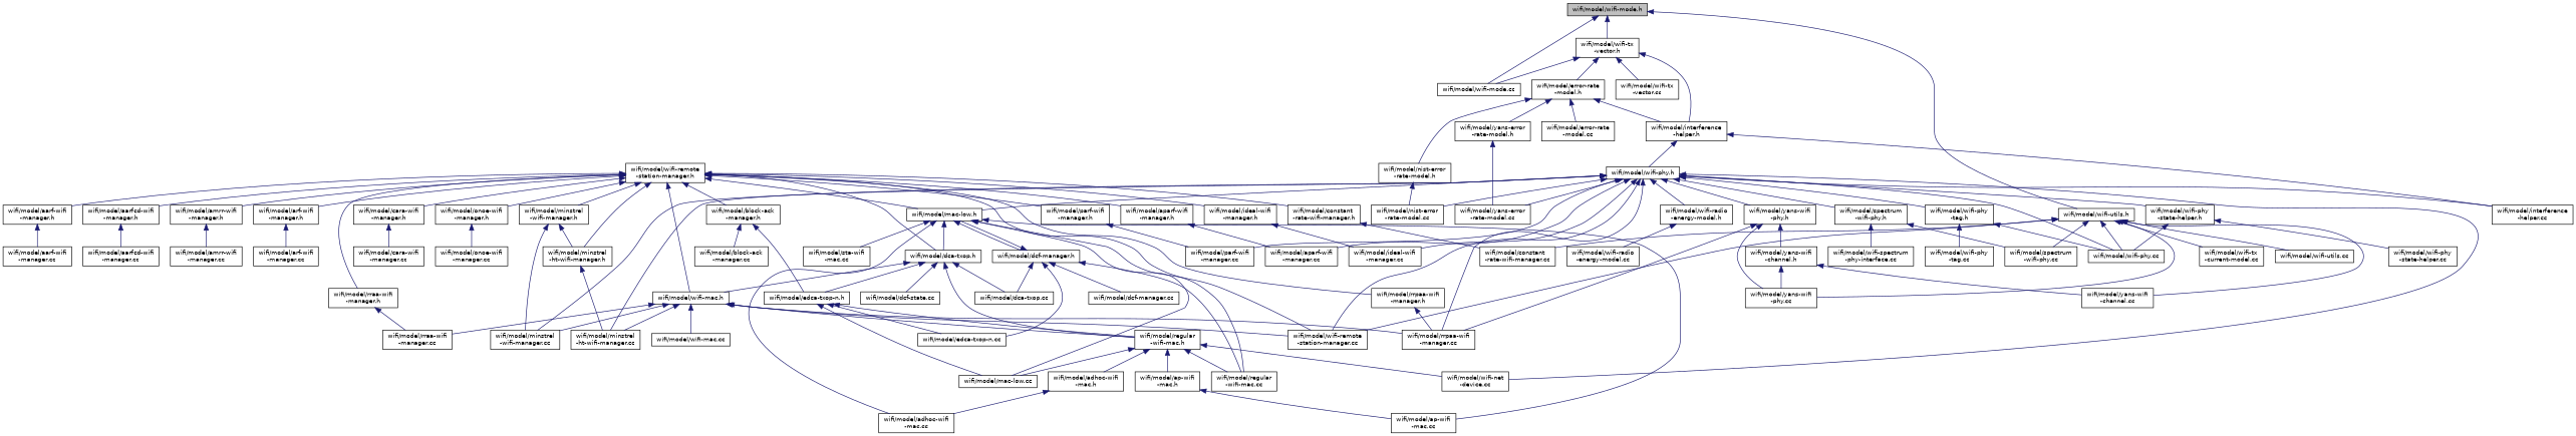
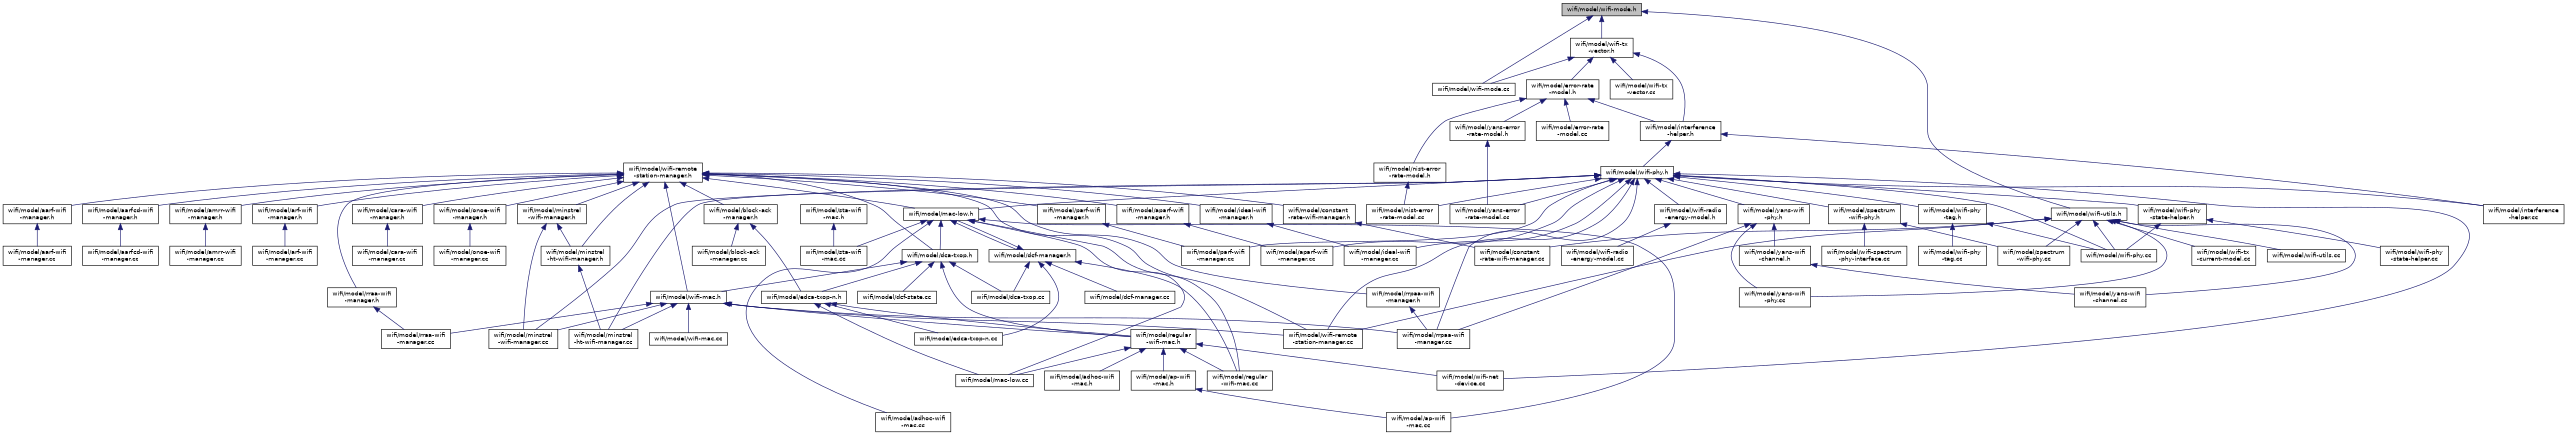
  digraph {
    node [color=black fillcolor=white fontname=Helvetica fontsize=10 shape=record style=filled]
    edge [color=midnightblue dir=back fontname=Helvetica fontsize=10 labelfontname=Helvetica labelfontsize=10 style=solid]
    n1 [fillcolor=grey75 fontcolor=black height=0.2 label="wifi/model/wifi-mode.h" width=0.4]
    n2 [height=0.2 label="wifi/model/wifi-tx\l-vector.h" width=0.4]
    n3 [height=0.2 label="wifi/model/wifi-mode.cc" width=0.4]
    n4 [height=0.2 label="wifi/model/wifi-utils.h" width=0.4]
    n5 [height=0.2 label="wifi/model/interference\l-helper.h" width=0.4]
    n6 [height=0.2 label="wifi/model/error-rate\l-model.h" width=0.4]
    n7 [height=0.2 label="wifi/model/wifi-tx\l-vector.cc" width=0.4]
    n8 [height=0.2 label="wifi/model/wifi-remote\l-station-manager.cc" width=0.4]
    n9 [height=0.2 label="wifi/model/constant\l-rate-wifi-manager.cc" width=0.4]
    n10 [height=0.2 label="wifi/model/wifi-phy.cc" width=0.4]
    n11 [height=0.2 label="wifi/model/yans-wifi\l-phy.cc" width=0.4]
    n12 [height=0.2 label="wifi/model/yans-wifi\l-channel.cc" width=0.4]
    n13 [height=0.2 label="wifi/model/spectrum\l-wifi-phy.cc" width=0.4]
    n14 [height=0.2 label="wifi/model/wifi-tx\l-current-model.cc" width=0.4]
    n15 [height=0.2 label="wifi/model/wifi-utils.cc" width=0.4]
    n16 [height=0.2 label="wifi/model/wifi-remote\l-station-manager.h" width=0.4]
    n17 [height=0.2 label="wifi/model/aarf-wifi\l-manager.h" width=0.4]
    n18 [height=0.2 label="wifi/model/aarfcd-wifi\l-manager.h" width=0.4]
    n19 [height=0.2 label="wifi/model/wifi-mac.h" width=0.4]
    n20 [height=0.2 label="wifi/model/mac-low.h" width=0.4]
    n21 [height=0.2 label="wifi/model/dca-txop.h" width=0.4]
    n22 [height=0.2 label="wifi/model/block-ack\l-manager.h" width=0.4]
    n23 [height=0.2 label="wifi/model/amrr-wifi\l-manager.h" width=0.4]
    n24 [height=0.2 label="wifi/model/aparf-wifi\l-manager.h" width=0.4]
    n25 [height=0.2 label="wifi/model/arf-wifi\l-manager.h" width=0.4]
    n26 [height=0.2 label="wifi/model/cara-wifi\l-manager.h" width=0.4]
    n27 [height=0.2 label="wifi/model/constant\l-rate-wifi-manager.h" width=0.4]
    n28 [height=0.2 label="wifi/model/ideal-wifi\l-manager.h" width=0.4]
    n29 [height=0.2 label="wifi/model/minstrel\l-ht-wifi-manager.h" width=0.4]
    n30 [height=0.2 label="wifi/model/minstrel\l-wifi-manager.h" width=0.4]
    n31 [height=0.2 label="wifi/model/onoe-wifi\l-manager.h" width=0.4]
    n32 [height=0.2 label="wifi/model/parf-wifi\l-manager.h" width=0.4]
    n33 [height=0.2 label="wifi/model/rraa-wifi\l-manager.h" width=0.4]
    n34 [height=0.2 label="wifi/model/rrpaa-wifi\l-manager.h" width=0.4]
    n35 [height=0.2 label="wifi/model/wifi-phy.h" width=0.4]
    n36 [height=0.2 label="wifi/model/interference\l-helper.cc" width=0.4]
    n37 [height=0.2 label="wifi/model/error-rate\l-model.cc" width=0.4]
    n38 [height=0.2 label="wifi/model/nist-error\l-rate-model.h" width=0.4]
    n39 [height=0.2 label="wifi/model/yans-error\l-rate-model.h" width=0.4]
    n40 [height=0.2 label="wifi/model/aarf-wifi\l-manager.cc" width=0.4]
    n41 [height=0.2 label="wifi/model/aarfcd-wifi\l-manager.cc" width=0.4]
    n42 [height=0.2 label="wifi/model/regular\l-wifi-mac.h" width=0.4]
    n43 [height=0.2 label="wifi/model/minstrel\l-ht-wifi-manager.cc" width=0.4]
    n44 [height=0.2 label="wifi/model/minstrel\l-wifi-manager.cc" width=0.4]
    n45 [height=0.2 label="wifi/model/rraa-wifi\l-manager.cc" width=0.4]
    n46 [height=0.2 label="wifi/model/rrpaa-wifi\l-manager.cc" width=0.4]
    n47 [height=0.2 label="wifi/model/wifi-mac.cc" width=0.4]
    n48 [height=0.2 label="wifi/model/regular\l-wifi-mac.cc" width=0.4]
    n49 [height=0.2 label="wifi/model/adhoc-wifi\l-mac.cc" width=0.4]
    n50 [height=0.2 label="wifi/model/ap-wifi\l-mac.cc" width=0.4]
    n51 [height=0.2 label="wifi/model/sta-wifi\l-mac.cc" width=0.4]
    n52 [height=0.2 label="wifi/model/mac-low.cc" width=0.4]
    n53 [height=0.2 label="wifi/model/dcf-manager.h" width=0.4]
    n54 [height=0.2 label="wifi/model/edca-txop-n.h" width=0.4]
    n55 [height=0.2 label="wifi/model/dca-txop.cc" width=0.4]
    n56 [height=0.2 label="wifi/model/dcf-state.cc" width=0.4]
    n57 [height=0.2 label="wifi/model/block-ack\l-manager.cc" width=0.4]
    n58 [height=0.2 label="wifi/model/amrr-wifi\l-manager.cc" width=0.4]
    n59 [height=0.2 label="wifi/model/aparf-wifi\l-manager.cc" width=0.4]
    n60 [height=0.2 label="wifi/model/arf-wifi\l-manager.cc" width=0.4]
    n61 [height=0.2 label="wifi/model/cara-wifi\l-manager.cc" width=0.4]
    n62 [height=0.2 label="wifi/model/ideal-wifi\l-manager.cc" width=0.4]
    n63 [height=0.2 label="wifi/model/onoe-wifi\l-manager.cc" width=0.4]
    n64 [height=0.2 label="wifi/model/parf-wifi\l-manager.cc" width=0.4]
    n65 [height=0.2 label="wifi/model/adhoc-wifi\l-mac.h" width=0.4]
    n66 [height=0.2 label="wifi/model/ap-wifi\l-mac.h" width=0.4]
    n67 [height=0.2 label="wifi/model/wifi-net\l-device.cc" width=0.4]
+   n68 [height=0.2 label="wifi/model/sta-wifi\l-mac.h" width=0.4]
    n69 [height=0.2 label="wifi/model/edca-txop-n.cc" width=0.4]
    n70 [height=0.2 label="wifi/model/dcf-manager.cc" width=0.4]
    n71 [height=0.2 label="wifi/model/nist-error\l-rate-model.cc" width=0.4]
    n72 [height=0.2 label="wifi/model/yans-wifi\l-phy.h" width=0.4]
    n73 [height=0.2 label="wifi/model/spectrum\l-wifi-phy.h" width=0.4]
    n74 [height=0.2 label="wifi/model/wifi-phy\l-state-helper.h" width=0.4]
    n75 [height=0.2 label="wifi/model/wifi-phy\l-tag.h" width=0.4]
    n76 [height=0.2 label="wifi/model/wifi-radio\l-energy-model.h" width=0.4]
    n77 [height=0.2 label="wifi/model/yans-error\l-rate-model.cc" width=0.4]
    n78 [height=0.2 label="wifi/model/yans-wifi\l-channel.h" width=0.4]
    n79 [height=0.2 label="wifi/model/wifi-spectrum\l-phy-interface.cc" width=0.4]
    n80 [height=0.2 label="wifi/model/wifi-phy\l-state-helper.cc" width=0.4]
    n81 [height=0.2 label="wifi/model/wifi-phy\l-tag.cc" width=0.4]
    n82 [height=0.2 label="wifi/model/wifi-radio\l-energy-model.cc" width=0.4]
    n1 -> n2
    n1 -> n3
    n1 -> n4
    n2 -> n3
    n2 -> n5
    n2 -> n6
    n2 -> n7
    n4 -> n8
    n4 -> n9
    n4 -> n10
    n4 -> n11
    n4 -> n12
    n4 -> n13
    n4 -> n14
    n4 -> n15
    n5 -> n35
    n5 -> n36
    n6 -> n5
    n6 -> n37
    n6 -> n38
    n6 -> n39
    n16 -> n8
    n16 -> n17
    n16 -> n18
    n16 -> n19
    n16 -> n20
    n16 -> n21
    n16 -> n22
    n16 -> n23
    n16 -> n24
    n16 -> n25
    n16 -> n26
    n16 -> n27
    n16 -> n28
    n16 -> n29
    n16 -> n30
    n16 -> n31
    n16 -> n32
    n16 -> n33
    n16 -> n34
    n17 -> n40
    n18 -> n41
    n19 -> n8
    n19 -> n42
    n19 -> n43
    n19 -> n44
    n19 -> n45
    n19 -> n46
    n19 -> n47
    n20 -> n21
    n20 -> n48
    n20 -> n49
    n20 -> n50
    n20 -> n51
    n20 -> n52
    n20 -> n53
    n21 -> n19
    n21 -> n42
    n21 -> n54
    n21 -> n55
    n21 -> n56
    n22 -> n54
    n22 -> n57
    n23 -> n58
    n24 -> n59
    n25 -> n60
    n26 -> n61
    n27 -> n9
    n28 -> n62
    n29 -> n43
    n30 -> n29
    n30 -> n44
    n31 -> n63
    n32 -> n64
    n33 -> n45
    n34 -> n46
    n35 -> n8
    n35 -> n10
    n35 -> n20
    n35 -> n36
    n35 -> n43
    n35 -> n44
    n35 -> n46
    n35 -> n59
    n35 -> n62
    n35 -> n64
    n35 -> n67
    n35 -> n71
    n35 -> n72
    n35 -> n73
    n35 -> n74
    n35 -> n75
    n35 -> n76
    n35 -> n77
    n38 -> n71
    n39 -> n77
    n42 -> n48
    n42 -> n52
    n42 -> n65
    n42 -> n66
    n42 -> n67
    n53 -> n20
    n53 -> n48
    n53 -> n55
    n53 -> n69
    n53 -> n70
    n54 -> n42
    n54 -> n52
    n54 -> n69
-   n65 -> n49
    n66 -> n50
+   n68 -> n51
    n72 -> n11
    n72 -> n46
    n72 -> n78
    n73 -> n13
    n73 -> n79
    n74 -> n10
    n74 -> n80
    n75 -> n10
    n75 -> n81
    n76 -> n82
-   n78 -> n11
    n78 -> n12
  }
